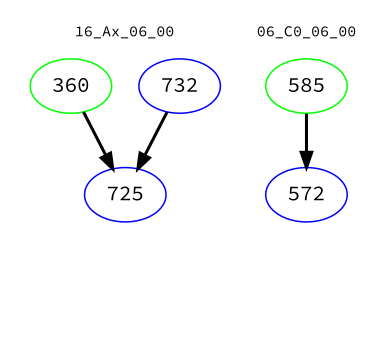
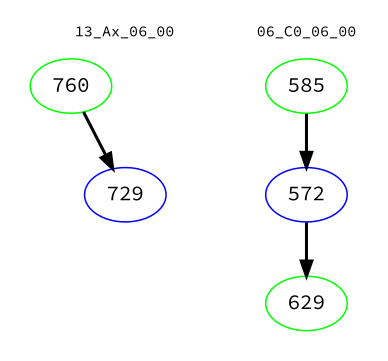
  digraph {
    fontname="Source Code Pro"
    node [color=blue fontname="Source Code Pro"]
    edge [color=black fontname="Source Code Pro" style=bold]
-   n1 [label=732]
-   n2 [label=725]
-   n3 [color=green label=360]
+   n2 [label=729]
+   n3 [color=green label=760]
    n4 [color=green label=585]
    n5 [label=572]
+   n6 [color=green label=629]
    subgraph cluster_1 {
      color=white
      fontsize=10
-     label="16_Ax_06_00"
-     n1
+     label="13_Ax_06_00"
      n2
      n3
    }
    subgraph cluster_2 {
      color=white
      fontsize=10
      label="06_C0_06_00"
      n4
      n5
+     n6
    }
-   n1 -> n2
    n3 -> n2
    n4 -> n5
+   n5 -> n6
  }
